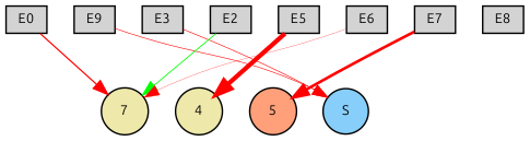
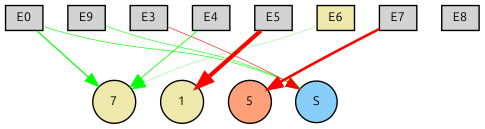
  digraph {
    fontname=Ubuntu
    node [fillcolor=lightgray fontname=Ubuntu fontsize=9 shape=box style=filled]
    edge [fontname=Ubuntu style=invis]
    E0 [height=0.2 width=0.2]
    n2 [height=0.2 label=E9 width=0.2]
    E3 [height=0.2 width=0.2]
-   E4 [height=0.2 width=0.2 label=E2]
+   E4 [height=0.2 width=0.2]
    E5 [height=0.2 width=0.2]
-   E6 [height=0.2 width=0.2]
+   E6 [fillcolor=palegoldenrod height=0.2 width=0.2]
    E7 [height=0.2 width=0.2]
    E8 [height=0.2 width=0.2]
    n9 [fillcolor=palegoldenrod height=0.2 label=7 shape=circle width=0.2]
-   1 [fillcolor=palegoldenrod height=0.2 shape=circle width=0.2 label=4]
+   1 [fillcolor=palegoldenrod height=0.2 shape=circle width=0.2]
    n11 [fillcolor=lightsalmon height=0.2 label=5 shape=circle width=0.2]
    S [fillcolor=lightskyblue height=0.2 shape=circle width=0.2]
    subgraph sub_1 {
      rank=source
      E0
      n2
      E3
      E4
      E5
      E6
      E7
      E8
    }
    subgraph sub_2 {
      rank=sink
      n9
      1
      n11
      S
    }
-   E0 -> n9 [color=red penwidth=0.8533222357770712 style=solid]
+   E0 -> n9 [color=green penwidth=0.8533222357770712 style=solid]
+   E0 -> S [color=green penwidth=0.45741143255191496 style=solid]
    n2 -> E3
-   n2 -> S [color=red penwidth=0.40798320190110626 style=solid]
+   n2 -> S [color=green penwidth=0.40798320190110626 style=solid]
    E3 -> E4
    E3 -> S [color=red penwidth=0.41804217853280035 style=solid]
    E4 -> E5
    E4 -> n9 [color=green penwidth=0.5832276443925386 style=solid]
    E5 -> E6
    E5 -> 1 [color=red penwidth=3.003945915007921 style=solid]
    E6 -> E7
-   E6 -> n9 [color=red penwidth=0.18268174344388227 style=solid]
+   E6 -> n9 [color=green penwidth=0.18268174344388227 style=solid]
    E7 -> E8
    E7 -> n11 [color=red penwidth=1.861364878846224 style=solid]
    n9 -> 1
    1 -> n11
    n11 -> S
  }
